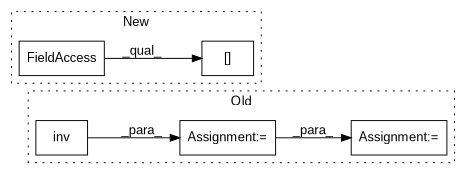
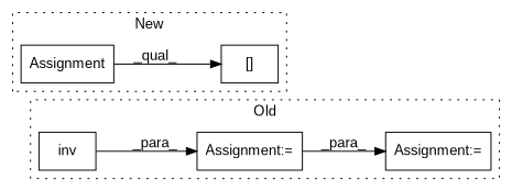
  digraph {
    rankdir=LR
    fontname="Liberation Sans"
    node [a=7 l=1 shape=box fontname="Liberation Sans"]
    edge [fontname="Liberation Sans"]
    n1 [a=32 l="4,1" label=inv s="3049,3061"]
    n2 [label="Assignment:=" s=3402]
    n3 [label="Assignment:=" s=3087]
    n4 [a=2 l="18,1" label="[]" s="3728,3747"]
-   n5 [a=22 l=17 label=FieldAccess s=3728]
+   n5 [a=22 l=17 label=Assignment s=3728]
    subgraph cluster_1 {
      label=Old
      style=dotted
      n1
      n2
      n3
    }
    subgraph cluster_2 {
      label=New
      style=dotted
      n4
      n5
    }
    n1 -> n3 [label=_para_]
    n3 -> n2 [label=_para_]
    n5 -> n4 [label=_qual_]
  }
